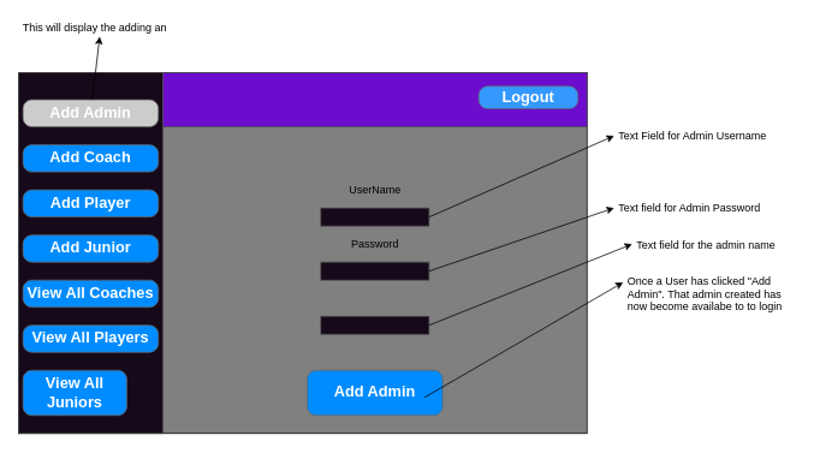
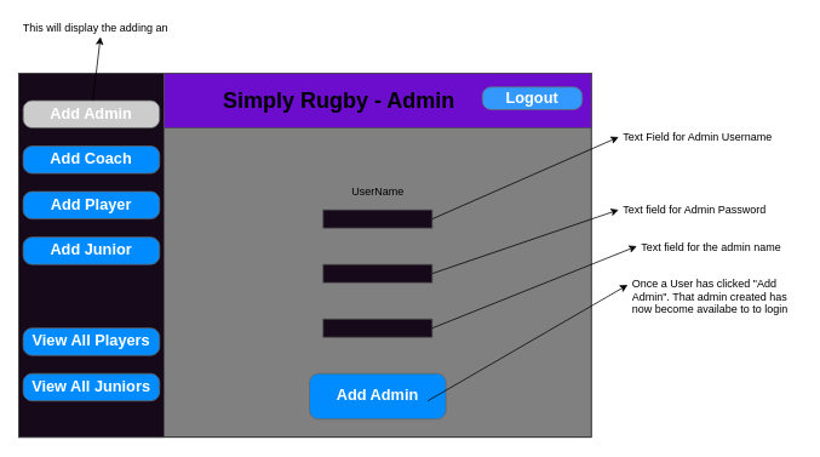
  <mxCell id="0" />
  <mxCell id="1" parent="0" />
  <mxCell id="2" value="" style="rounded=0;whiteSpace=wrap;html=1;fillColor=#808080;" parent="1" vertex="1"><mxGeometry x="20" y="80" width="630" height="400" as="geometry" /></mxCell>
  <mxCell id="3" value="" style="rounded=0;whiteSpace=wrap;html=1;fillColor=#16091A;strokeColor=#4D4D4D;" parent="1" vertex="1"><mxGeometry x="20" y="80" width="160" height="400" as="geometry" /></mxCell>
  <mxCell id="4" value="Add Admin" style="strokeWidth=1;shadow=0;dashed=0;align=center;html=1;shape=mxgraph.mockup.buttons.button;strokeColor=#666666;fontColor=#ffffff;mainText=;buttonStyle=round;fontSize=17;fontStyle=1;fillColor=#CCCCCC;whiteSpace=wrap;" parent="1" vertex="1"><mxGeometry x="25" y="110" width="150" height="30" as="geometry" /></mxCell>
  <mxCell id="5" value="Add Coach" style="strokeWidth=1;shadow=0;dashed=0;align=center;html=1;shape=mxgraph.mockup.buttons.button;strokeColor=#666666;fontColor=#ffffff;mainText=;buttonStyle=round;fontSize=17;fontStyle=1;fillColor=#008cff;whiteSpace=wrap;" parent="1" vertex="1"><mxGeometry x="25" y="160" width="150" height="30" as="geometry" /></mxCell>
  <mxCell id="6" value="Add Player" style="strokeWidth=1;shadow=0;dashed=0;align=center;html=1;shape=mxgraph.mockup.buttons.button;strokeColor=#666666;fontColor=#ffffff;mainText=;buttonStyle=round;fontSize=17;fontStyle=1;fillColor=#008cff;whiteSpace=wrap;" parent="1" vertex="1"><mxGeometry x="25" y="210" width="150" height="30" as="geometry" /></mxCell>
  <mxCell id="7" value="Add Junior" style="strokeWidth=1;shadow=0;dashed=0;align=center;html=1;shape=mxgraph.mockup.buttons.button;strokeColor=#666666;fontColor=#ffffff;mainText=;buttonStyle=round;fontSize=17;fontStyle=1;fillColor=#008cff;whiteSpace=wrap;" parent="1" vertex="1"><mxGeometry x="25" y="260" width="150" height="30" as="geometry" /></mxCell>
- <mxCell id="8" value="View All Coaches" style="strokeWidth=1;shadow=0;dashed=0;align=center;html=1;shape=mxgraph.mockup.buttons.button;strokeColor=#666666;fontColor=#ffffff;mainText=;buttonStyle=round;fontSize=17;fontStyle=1;fillColor=#008cff;whiteSpace=wrap;" parent="1" vertex="1"><mxGeometry x="25" y="310" width="150" height="30" as="geometry" /></mxCell>
  <mxCell id="9" value="View All Players" style="strokeWidth=1;shadow=0;dashed=0;align=center;html=1;shape=mxgraph.mockup.buttons.button;strokeColor=#666666;fontColor=#ffffff;mainText=;buttonStyle=round;fontSize=17;fontStyle=1;fillColor=#008cff;whiteSpace=wrap;" parent="1" vertex="1"><mxGeometry x="25" y="360" width="150" height="30" as="geometry" /></mxCell>
- <mxCell id="10" value="View All Juniors" style="strokeWidth=1;shadow=0;dashed=0;align=center;html=1;shape=mxgraph.mockup.buttons.button;strokeColor=#666666;fontColor=#ffffff;mainText=;buttonStyle=round;fontSize=17;fontStyle=1;fillColor=#008cff;whiteSpace=wrap;" parent="1" vertex="1"><mxGeometry x="25" y="410" width="115" height="50" as="geometry" /></mxCell>
+ <mxCell id="10" value="View All Juniors" style="strokeWidth=1;shadow=0;dashed=0;align=center;html=1;shape=mxgraph.mockup.buttons.button;strokeColor=#666666;fontColor=#ffffff;mainText=;buttonStyle=round;fontSize=17;fontStyle=1;fillColor=#008cff;whiteSpace=wrap;" parent="1" vertex="1"><mxGeometry x="25" y="410" width="150" height="30" as="geometry" /></mxCell>
  <mxCell id="11" value="" style="rounded=0;whiteSpace=wrap;html=1;strokeColor=#4D4D4D;fillColor=#6C0CCC;" parent="1" vertex="1"><mxGeometry x="180" y="80" width="470" height="60" as="geometry" /></mxCell>
  <mxCell id="12" value="Logout" style="strokeWidth=1;shadow=0;dashed=0;align=center;html=1;shape=mxgraph.mockup.buttons.button;strokeColor=#666666;fontColor=#ffffff;mainText=;buttonStyle=round;fontSize=17;fontStyle=1;fillColor=#3399FF;whiteSpace=wrap;" parent="1" vertex="1"><mxGeometry x="530" y="95" width="110" height="25" as="geometry" /></mxCell>
+ <mxCell id="13" value="&lt;h1&gt;Simply Rugby - Admin&lt;/h1&gt;&lt;p&gt;&lt;br&gt;&lt;/p&gt;" style="text;html=1;strokeColor=none;fillColor=none;spacing=5;spacingTop=-20;whiteSpace=wrap;overflow=hidden;rounded=0;" parent="1" vertex="1"><mxGeometry x="240" y="90" width="270" height="40" as="geometry" /></mxCell>
  <mxCell id="14" value="" style="rounded=0;whiteSpace=wrap;html=1;strokeColor=#4D4D4D;fillColor=#16091A;" parent="1" vertex="1"><mxGeometry x="355" y="230" width="120" height="20" as="geometry" /></mxCell>
  <mxCell id="15" value="" style="rounded=0;whiteSpace=wrap;html=1;strokeColor=#4D4D4D;fillColor=#16091A;" parent="1" vertex="1"><mxGeometry x="355" y="290" width="120" height="20" as="geometry" /></mxCell>
  <mxCell id="16" value="" style="rounded=0;whiteSpace=wrap;html=1;strokeColor=#4D4D4D;fillColor=#16091A;" parent="1" vertex="1"><mxGeometry x="355" y="350" width="120" height="20" as="geometry" /></mxCell>
  <mxCell id="17" value="UserName" style="text;html=1;align=center;verticalAlign=middle;resizable=0;points=[];autosize=1;strokeColor=none;" parent="1" vertex="1"><mxGeometry x="380" y="200" width="70" height="20" as="geometry" /></mxCell>
- <mxCell id="18" value="Password" style="text;html=1;align=center;verticalAlign=middle;resizable=0;points=[];autosize=1;strokeColor=none;" parent="1" vertex="1"><mxGeometry x="380" y="260" width="70" height="20" as="geometry" /></mxCell>
  <mxCell id="19" value="Add Admin" style="strokeWidth=1;shadow=0;dashed=0;align=center;html=1;shape=mxgraph.mockup.buttons.button;strokeColor=#666666;fontColor=#ffffff;mainText=;buttonStyle=round;fontSize=17;fontStyle=1;fillColor=#008cff;whiteSpace=wrap;" parent="1" vertex="1"><mxGeometry x="340" y="410" width="150" height="50" as="geometry" /></mxCell>
  <mxCell id="20" value="" style="endArrow=classic;html=1;entryX=0;entryY=0.25;entryDx=0;entryDy=0;" parent="1" target="21" edge="1"><mxGeometry width="50" height="50" relative="1" as="geometry"><mxPoint x="470" y="440" as="sourcePoint" /><mxPoint x="690" y="330" as="targetPoint" /></mxGeometry></mxCell>
  <mxCell id="21" value="&lt;br&gt;Once a User has clicked &quot;Add Admin&quot;. That admin created has now become availabe to to login&amp;nbsp;" style="text;html=1;strokeColor=none;fillColor=none;spacing=5;spacingTop=-20;whiteSpace=wrap;overflow=hidden;rounded=0;" parent="1" vertex="1"><mxGeometry x="690" y="300" width="190" height="50" as="geometry" /></mxCell>
  <mxCell id="22" value="" style="endArrow=classic;html=1;exitX=1;exitY=0.5;exitDx=0;exitDy=0;entryX=0;entryY=0.5;entryDx=0;entryDy=0;" parent="1" source="14" target="23" edge="1"><mxGeometry width="50" height="50" relative="1" as="geometry"><mxPoint x="480" y="450" as="sourcePoint" /><mxPoint x="680" y="160" as="targetPoint" /></mxGeometry></mxCell>
  <mxCell id="23" value="&lt;br&gt;Text Field for Admin Username" style="text;html=1;strokeColor=none;fillColor=none;spacing=5;spacingTop=-20;whiteSpace=wrap;overflow=hidden;rounded=0;" parent="1" vertex="1"><mxGeometry x="680" y="140" width="180" height="20" as="geometry" /></mxCell>
  <mxCell id="24" value="" style="endArrow=classic;html=1;exitX=1;exitY=0.5;exitDx=0;exitDy=0;entryX=0;entryY=0.5;entryDx=0;entryDy=0;" parent="1" source="15" target="25" edge="1"><mxGeometry width="50" height="50" relative="1" as="geometry"><mxPoint x="500" y="280" as="sourcePoint" /><mxPoint x="670" y="230" as="targetPoint" /></mxGeometry></mxCell>
  <mxCell id="25" value="&lt;br&gt;Text field for Admin Password" style="text;html=1;strokeColor=none;fillColor=none;spacing=5;spacingTop=-20;whiteSpace=wrap;overflow=hidden;rounded=0;" parent="1" vertex="1"><mxGeometry x="680" y="220" width="180" height="20" as="geometry" /></mxCell>
  <mxCell id="26" value="" style="endArrow=classic;html=1;exitX=1;exitY=0.5;exitDx=0;exitDy=0;entryX=0;entryY=0.5;entryDx=0;entryDy=0;" parent="1" source="16" target="27" edge="1"><mxGeometry width="50" height="50" relative="1" as="geometry"><mxPoint x="485" y="310" as="sourcePoint" /><mxPoint x="690" y="270" as="targetPoint" /></mxGeometry></mxCell>
  <mxCell id="27" value="&lt;br&gt;Text field for the admin name" style="text;html=1;strokeColor=none;fillColor=none;spacing=5;spacingTop=-20;whiteSpace=wrap;overflow=hidden;rounded=0;" parent="1" vertex="1"><mxGeometry x="700" y="260" width="180" height="20" as="geometry" /></mxCell>
  <mxCell id="28" value="" style="endArrow=classic;html=1;entryX=0.5;entryY=1;entryDx=0;entryDy=0;" parent="1" source="4" target="29" edge="1"><mxGeometry width="50" height="50" relative="1" as="geometry"><mxPoint x="485" y="310" as="sourcePoint" /><mxPoint x="100" y="50" as="targetPoint" /></mxGeometry></mxCell>
  <mxCell id="29" value="&lt;br&gt;This will display the adding an admin panel" style="text;html=1;strokeColor=none;fillColor=none;spacing=5;spacingTop=-20;whiteSpace=wrap;overflow=hidden;rounded=0;" parent="1" vertex="1"><mxGeometry x="20" y="20" width="180" height="20" as="geometry" /></mxCell>
